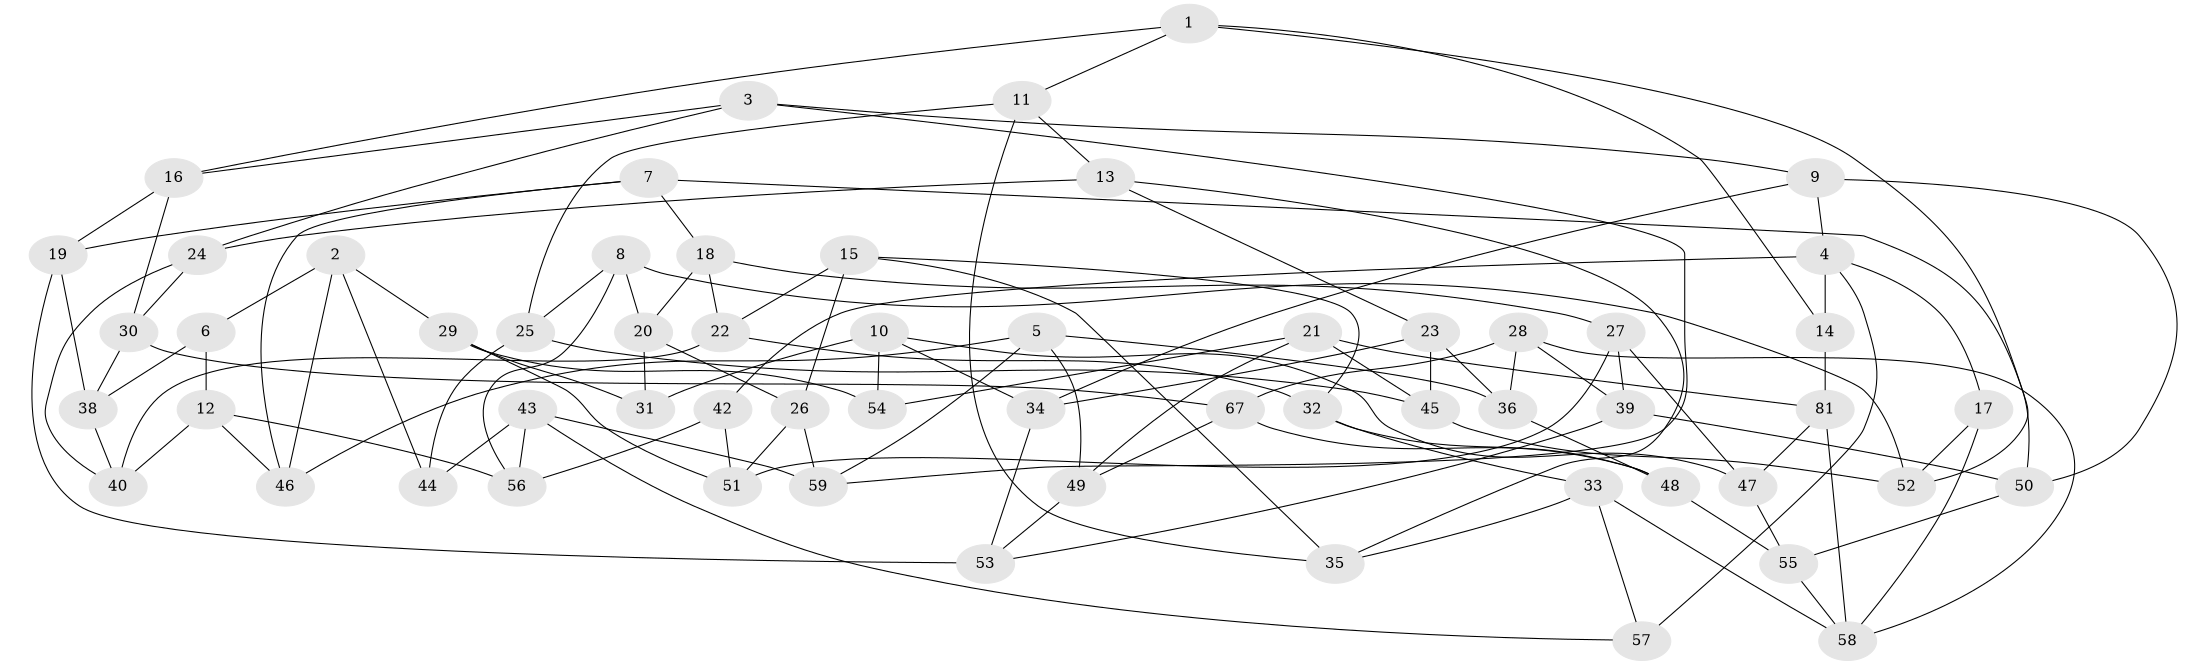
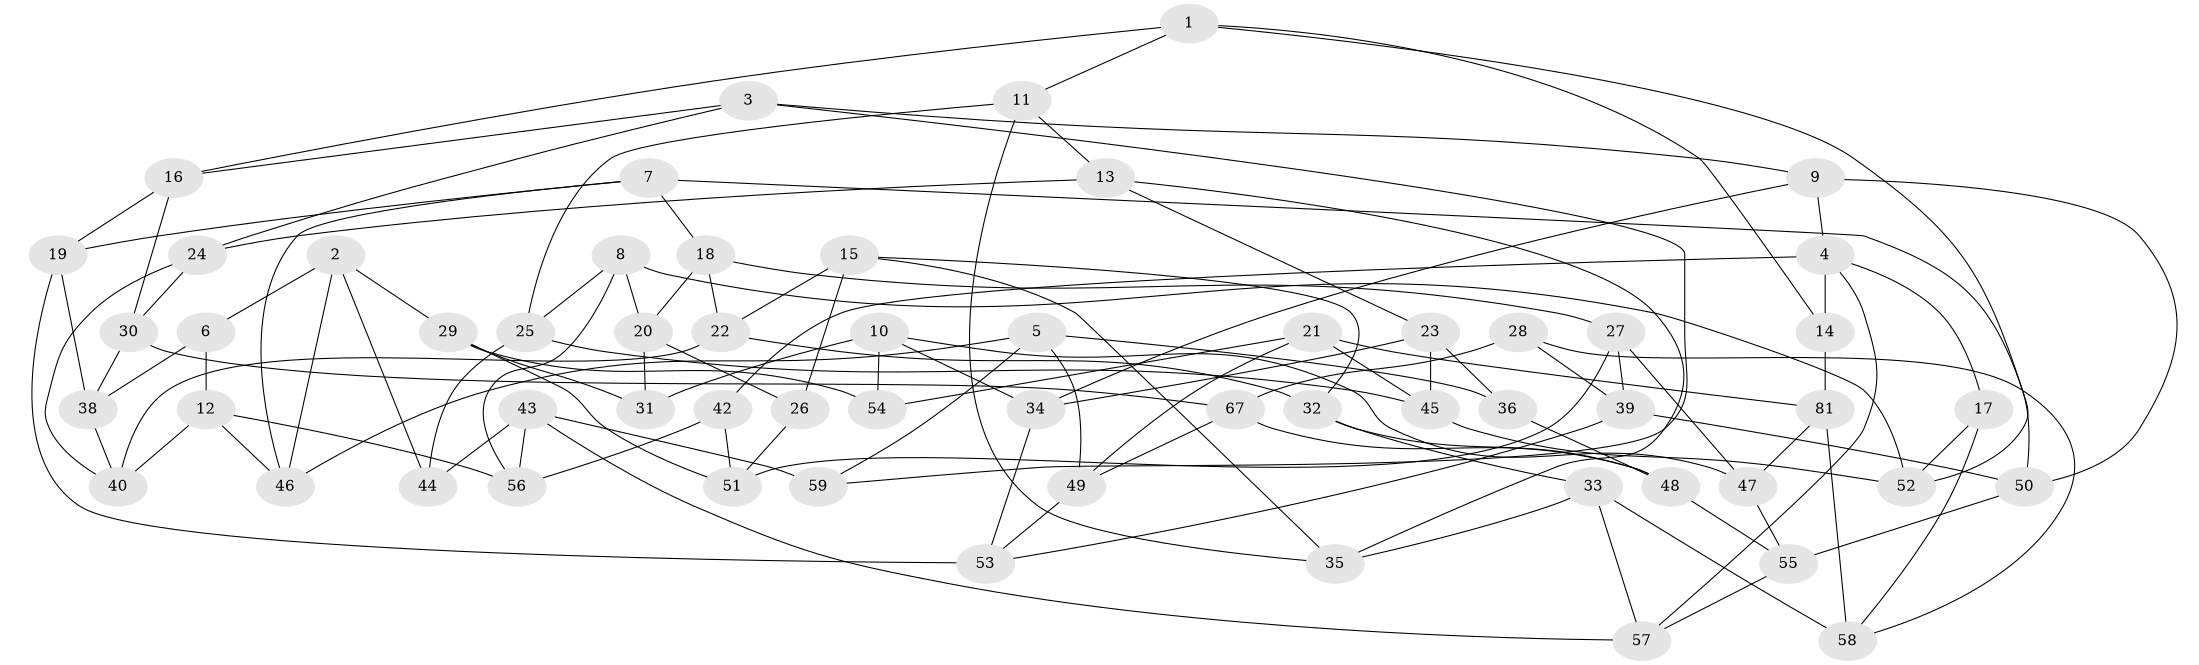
  graph {
    node [color=gray90 style=filled]
    1
    11
    14
    16
    52
    25
    13
    35
    n9 [label=81]
    19
    30
    2
    6
    29
    44
    46
    12
    38
    31
    54
    51
    3
    9
    24
    59
    4
    50
    34
    40
    17
    42
    57
    58
    56
    5
    36
    49
    48
    53
    7
    18
    20
    22
    27
    55
    8
    26
    45
    10
    47
    23
    15
    32
    33
    n55 [label=67]
    39
    21
    28
    43
    1 -- 11
    1 -- 14
    1 -- 16
    1 -- 52
    11 -- 25
    11 -- 13
    11 -- 35
    14 -- n9
    16 -- 19
    16 -- 30
    25 -- 44
    25 -- 45
    13 -- 35
    13 -- 24
    13 -- 23
    n9 -- 58
    n9 -- 47
    19 -- 38
    19 -- 53
    30 -- 38
    30 -- n55
    2 -- 6
    2 -- 29
    2 -- 44
    2 -- 46
    6 -- 12
    6 -- 38
    29 -- 31
    29 -- 54
    29 -- 51
    12 -- 46
    12 -- 40
    12 -- 56
    38 -- 40
    3 -- 16
    3 -- 9
    3 -- 24
    3 -- 59
    9 -- 4
    9 -- 50
    9 -- 34
    24 -- 30
    24 -- 40
    4 -- 14
    4 -- 17
    4 -- 42
    4 -- 57
    50 -- 55
    34 -- 53
    17 -- 52
    17 -- 58
    42 -- 51
    42 -- 56
    5 -- 46
    5 -- 59
    5 -- 36
    5 -- 49
    36 -- 48
    49 -- 53
    48 -- 55
    7 -- 19
    7 -- 46
    7 -- 50
    7 -- 18
    18 -- 20
    18 -- 22
    18 -- 27
    20 -- 31
    20 -- 26
    22 -- 40
    22 -- 32
    27 -- 51
    27 -- 47
    27 -- 39
-   55 -- 58
+   55 -- 57
    8 -- 52
    8 -- 25
    8 -- 56
    8 -- 20
    26 -- 51
-   26 -- 59
    45 -- 52
    10 -- 31
    10 -- 54
    10 -- 34
    10 -- 47
    47 -- 55
    23 -- 34
    23 -- 36
    23 -- 45
    15 -- 35
    15 -- 22
    15 -- 26
    15 -- 32
    32 -- 48
    32 -- 33
    33 -- 35
    33 -- 57
    33 -- 58
    n55 -- 49
    n55 -- 48
    39 -- 50
    39 -- 53
    21 -- n9
    21 -- 54
    21 -- 49
    21 -- 45
    28 -- 58
-   28 -- 36
    28 -- n55
    28 -- 39
    43 -- 44
    43 -- 59
    43 -- 57
    43 -- 56
  }
